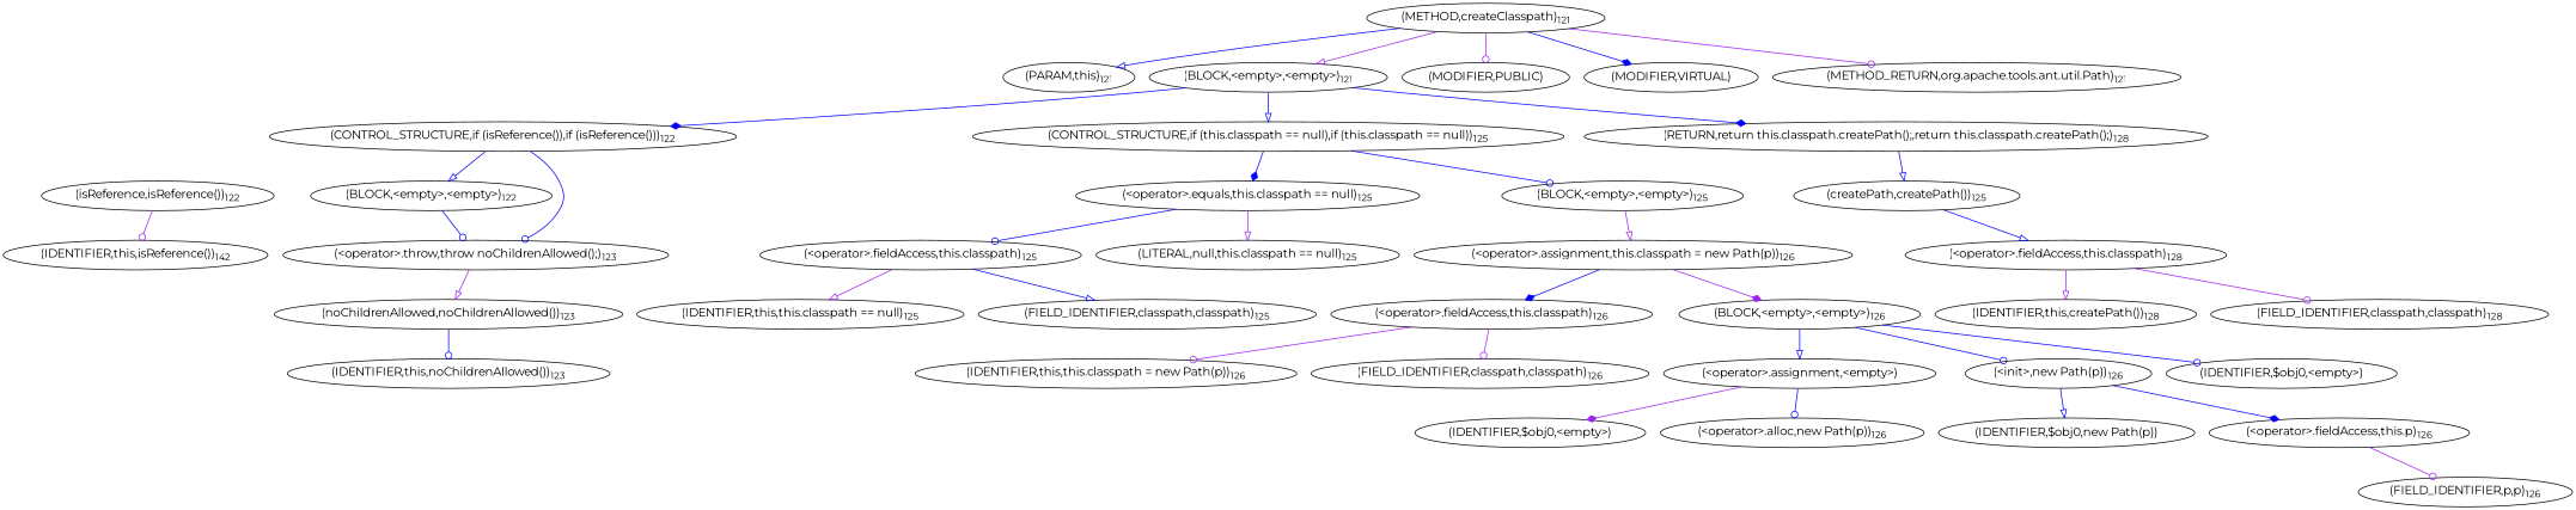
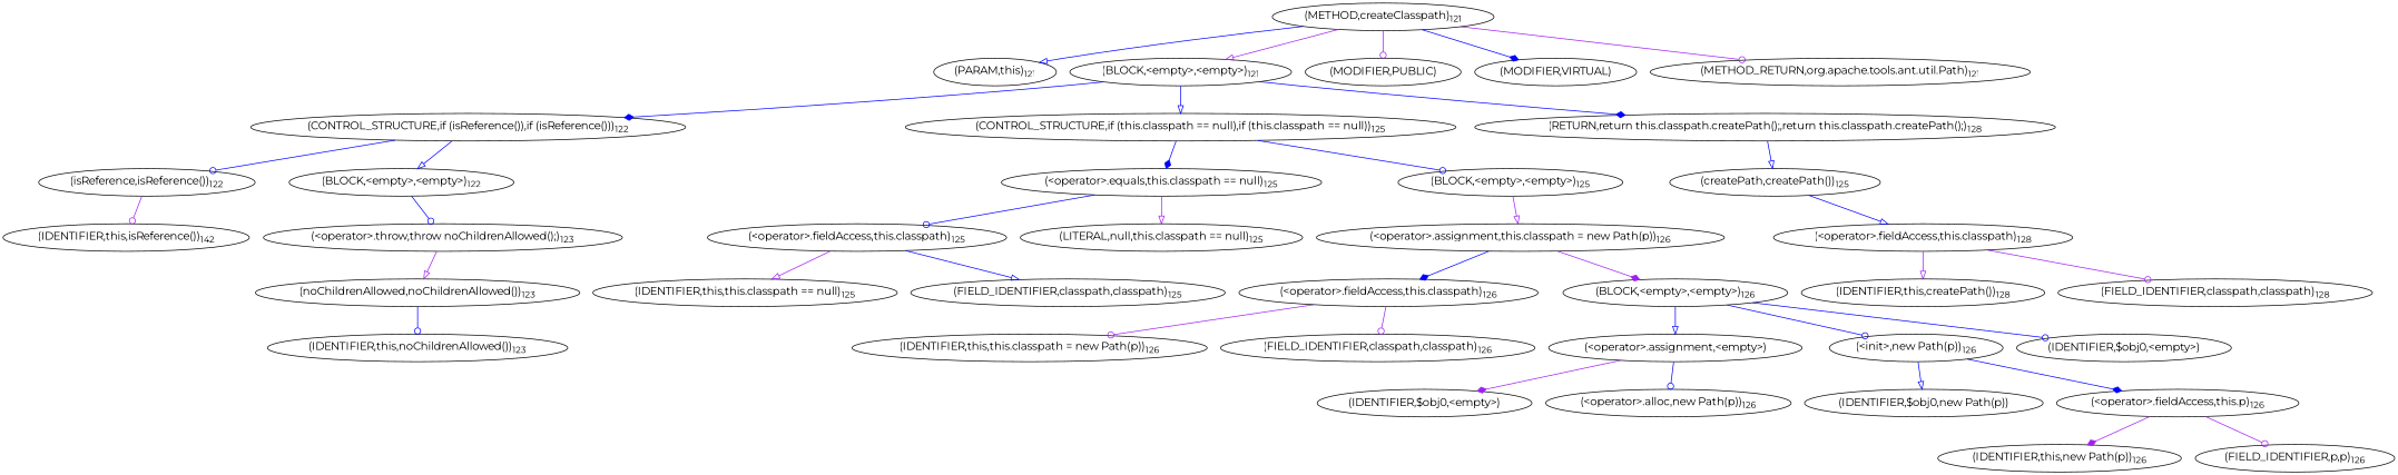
  digraph {
    fontname=Montserrat
    node [fontname=Montserrat]
    edge [arrowhead=odot color=blue fontname=Montserrat]
    n1 [label=<(METHOD,createClasspath)<SUB>121</SUB>>]
    n2 [label=<(PARAM,this)<SUB>121</SUB>>]
    n3 [label=<(BLOCK,&lt;empty&gt;,&lt;empty&gt;)<SUB>121</SUB>>]
    n4 [label=<(MODIFIER,PUBLIC)>]
    n5 [label=<(MODIFIER,VIRTUAL)>]
    n6 [label=<(METHOD_RETURN,org.apache.tools.ant.util.Path)<SUB>121</SUB>>]
    n7 [label=<(CONTROL_STRUCTURE,if (isReference()),if (isReference()))<SUB>122</SUB>>]
    n8 [label=<(CONTROL_STRUCTURE,if (this.classpath == null),if (this.classpath == null))<SUB>125</SUB>>]
    n9 [label=<(RETURN,return this.classpath.createPath();,return this.classpath.createPath();)<SUB>128</SUB>>]
    n10 [label=<(isReference,isReference())<SUB>122</SUB>>]
    n11 [label=<(BLOCK,&lt;empty&gt;,&lt;empty&gt;)<SUB>122</SUB>>]
    n12 [label=<(&lt;operator&gt;.equals,this.classpath == null)<SUB>125</SUB>>]
    n13 [label=<(BLOCK,&lt;empty&gt;,&lt;empty&gt;)<SUB>125</SUB>>]
    n14 [label=<(createPath,createPath())<SUB>125</SUB>>]
    n15 [label=<(IDENTIFIER,this,isReference())<SUB>142</SUB>>]
    n16 [label=<(&lt;operator&gt;.throw,throw noChildrenAllowed();)<SUB>123</SUB>>]
    n17 [label=<(noChildrenAllowed,noChildrenAllowed())<SUB>123</SUB>>]
    n18 [label=<(IDENTIFIER,this,noChildrenAllowed())<SUB>123</SUB>>]
    n19 [label=<(&lt;operator&gt;.fieldAccess,this.classpath)<SUB>125</SUB>>]
    n20 [label=<(LITERAL,null,this.classpath == null)<SUB>125</SUB>>]
    n21 [label=<(&lt;operator&gt;.assignment,this.classpath = new Path(p))<SUB>126</SUB>>]
    n22 [label=<(IDENTIFIER,this,this.classpath == null)<SUB>125</SUB>>]
    n23 [label=<(FIELD_IDENTIFIER,classpath,classpath)<SUB>125</SUB>>]
    n24 [label=<(&lt;operator&gt;.fieldAccess,this.classpath)<SUB>126</SUB>>]
    n25 [label=<(BLOCK,&lt;empty&gt;,&lt;empty&gt;)<SUB>126</SUB>>]
    n26 [label=<(IDENTIFIER,this,this.classpath = new Path(p))<SUB>126</SUB>>]
    n27 [label=<(FIELD_IDENTIFIER,classpath,classpath)<SUB>126</SUB>>]
    n28 [label=<(&lt;operator&gt;.assignment,&lt;empty&gt;)>]
    n29 [label=<(&lt;init&gt;,new Path(p))<SUB>126</SUB>>]
    n30 [label=<(IDENTIFIER,$obj0,&lt;empty&gt;)>]
    n31 [label=<(IDENTIFIER,$obj0,&lt;empty&gt;)>]
    n32 [label=<(&lt;operator&gt;.alloc,new Path(p))<SUB>126</SUB>>]
    n33 [label=<(IDENTIFIER,$obj0,new Path(p))>]
    n34 [label=<(&lt;operator&gt;.fieldAccess,this.p)<SUB>126</SUB>>]
+   n35 [label=<(IDENTIFIER,this,new Path(p))<SUB>126</SUB>>]
    n36 [label=<(FIELD_IDENTIFIER,p,p)<SUB>126</SUB>>]
    n37 [label=<(&lt;operator&gt;.fieldAccess,this.classpath)<SUB>128</SUB>>]
    n38 [label=<(IDENTIFIER,this,createPath())<SUB>128</SUB>>]
    n39 [label=<(FIELD_IDENTIFIER,classpath,classpath)<SUB>128</SUB>>]
    n1 -> n2 [arrowhead=onormal]
    n1 -> n3 [arrowhead=onormal color=purple]
    n1 -> n4 [color=purple]
    n1 -> n5 [arrowhead=diamond]
    n1 -> n6 [color=purple]
    n3 -> n7 [arrowhead=diamond]
    n3 -> n8 [arrowhead=onormal]
    n3 -> n9 [arrowhead=diamond]
-   n7 -> n16
+   n7 -> n10
    n7 -> n11 [arrowhead=onormal]
    n8 -> n12 [arrowhead=diamond]
    n8 -> n13
    n9 -> n14 [arrowhead=onormal]
    n10 -> n15 [color=purple]
    n11 -> n16
    n12 -> n19
    n12 -> n20 [arrowhead=onormal color=purple]
    n13 -> n21 [arrowhead=onormal color=purple]
    n14 -> n37 [arrowhead=onormal]
    n16 -> n17 [arrowhead=onormal color=purple]
    n17 -> n18
    n19 -> n22 [arrowhead=onormal color=purple]
    n19 -> n23 [arrowhead=onormal]
    n21 -> n24 [arrowhead=diamond]
    n21 -> n25 [arrowhead=diamond color=purple]
    n24 -> n26 [color=purple]
    n24 -> n27 [color=purple]
    n25 -> n28 [arrowhead=onormal]
    n25 -> n29
    n25 -> n30
    n28 -> n31 [arrowhead=diamond color=purple]
    n28 -> n32
    n29 -> n33 [arrowhead=onormal]
    n29 -> n34 [arrowhead=diamond]
+   n34 -> n35 [arrowhead=diamond color=purple]
    n34 -> n36 [color=purple]
    n37 -> n38 [arrowhead=onormal color=purple]
    n37 -> n39 [color=purple]
  }
